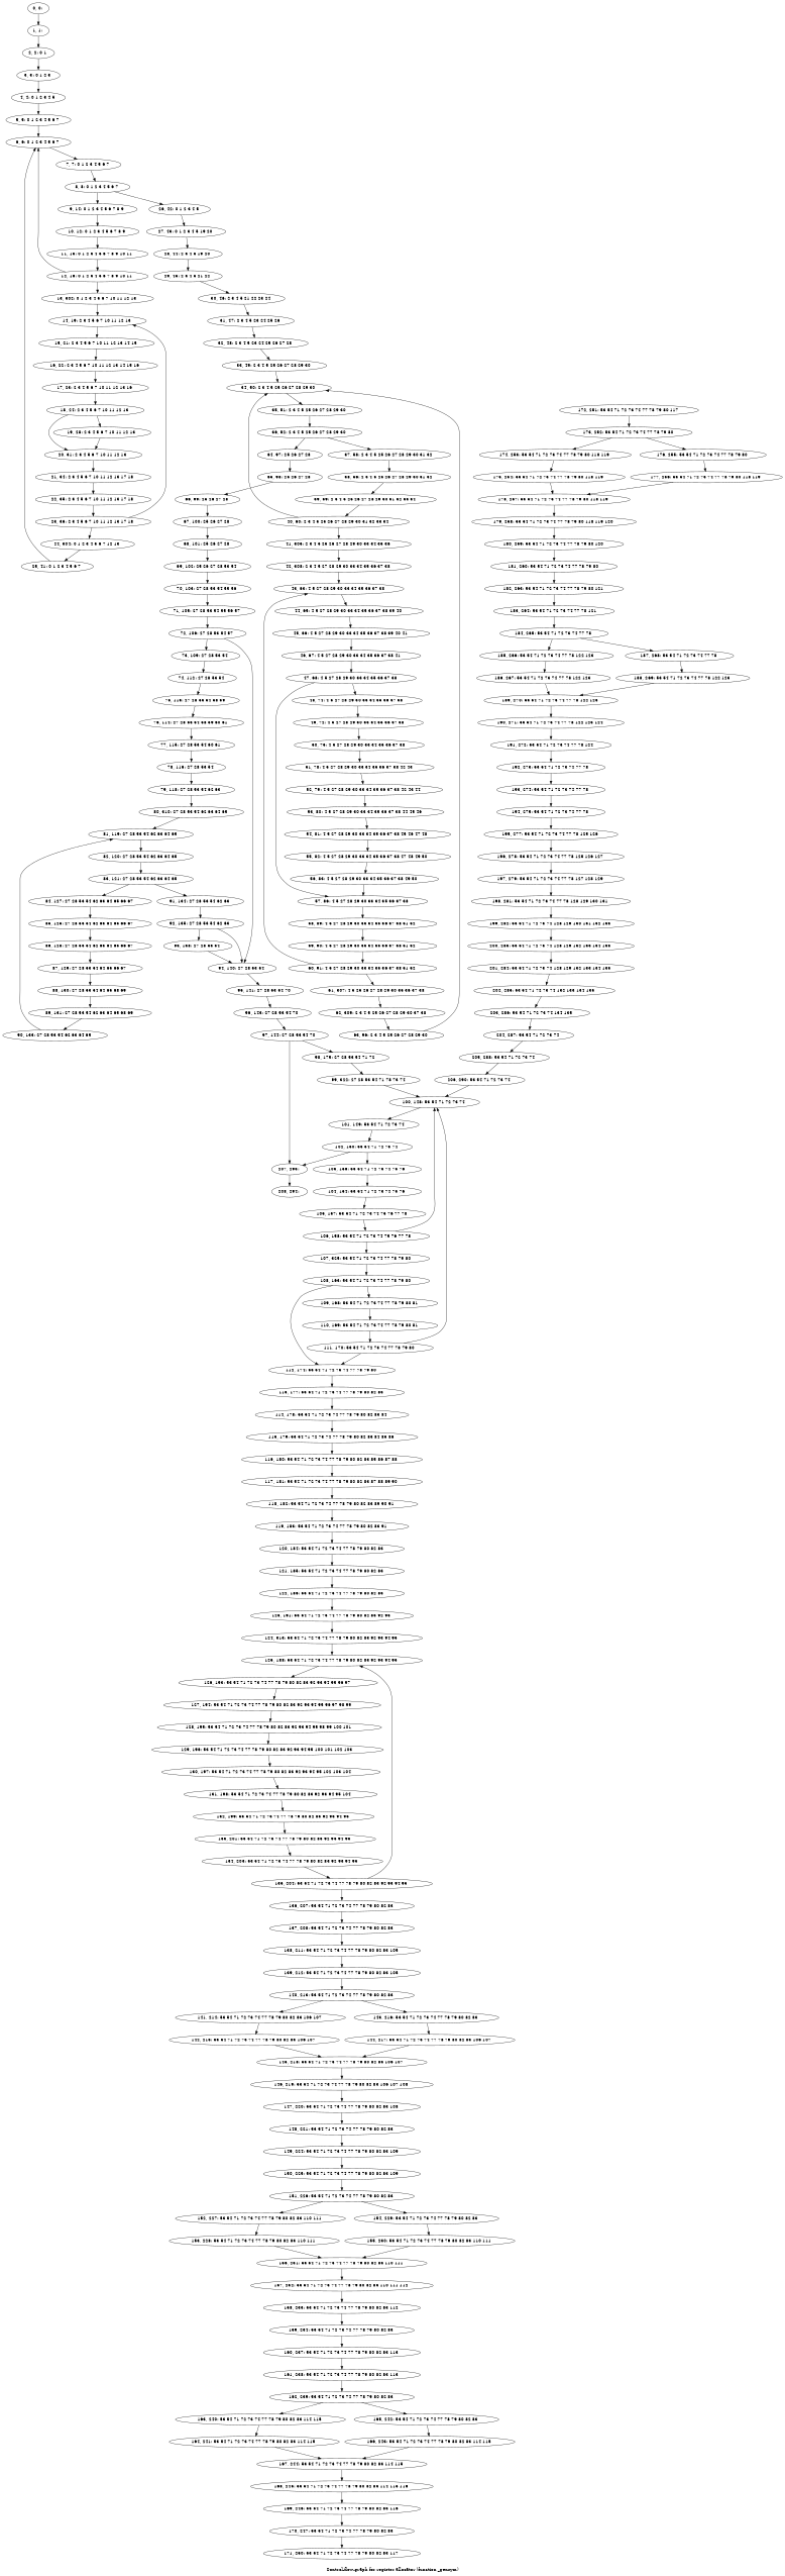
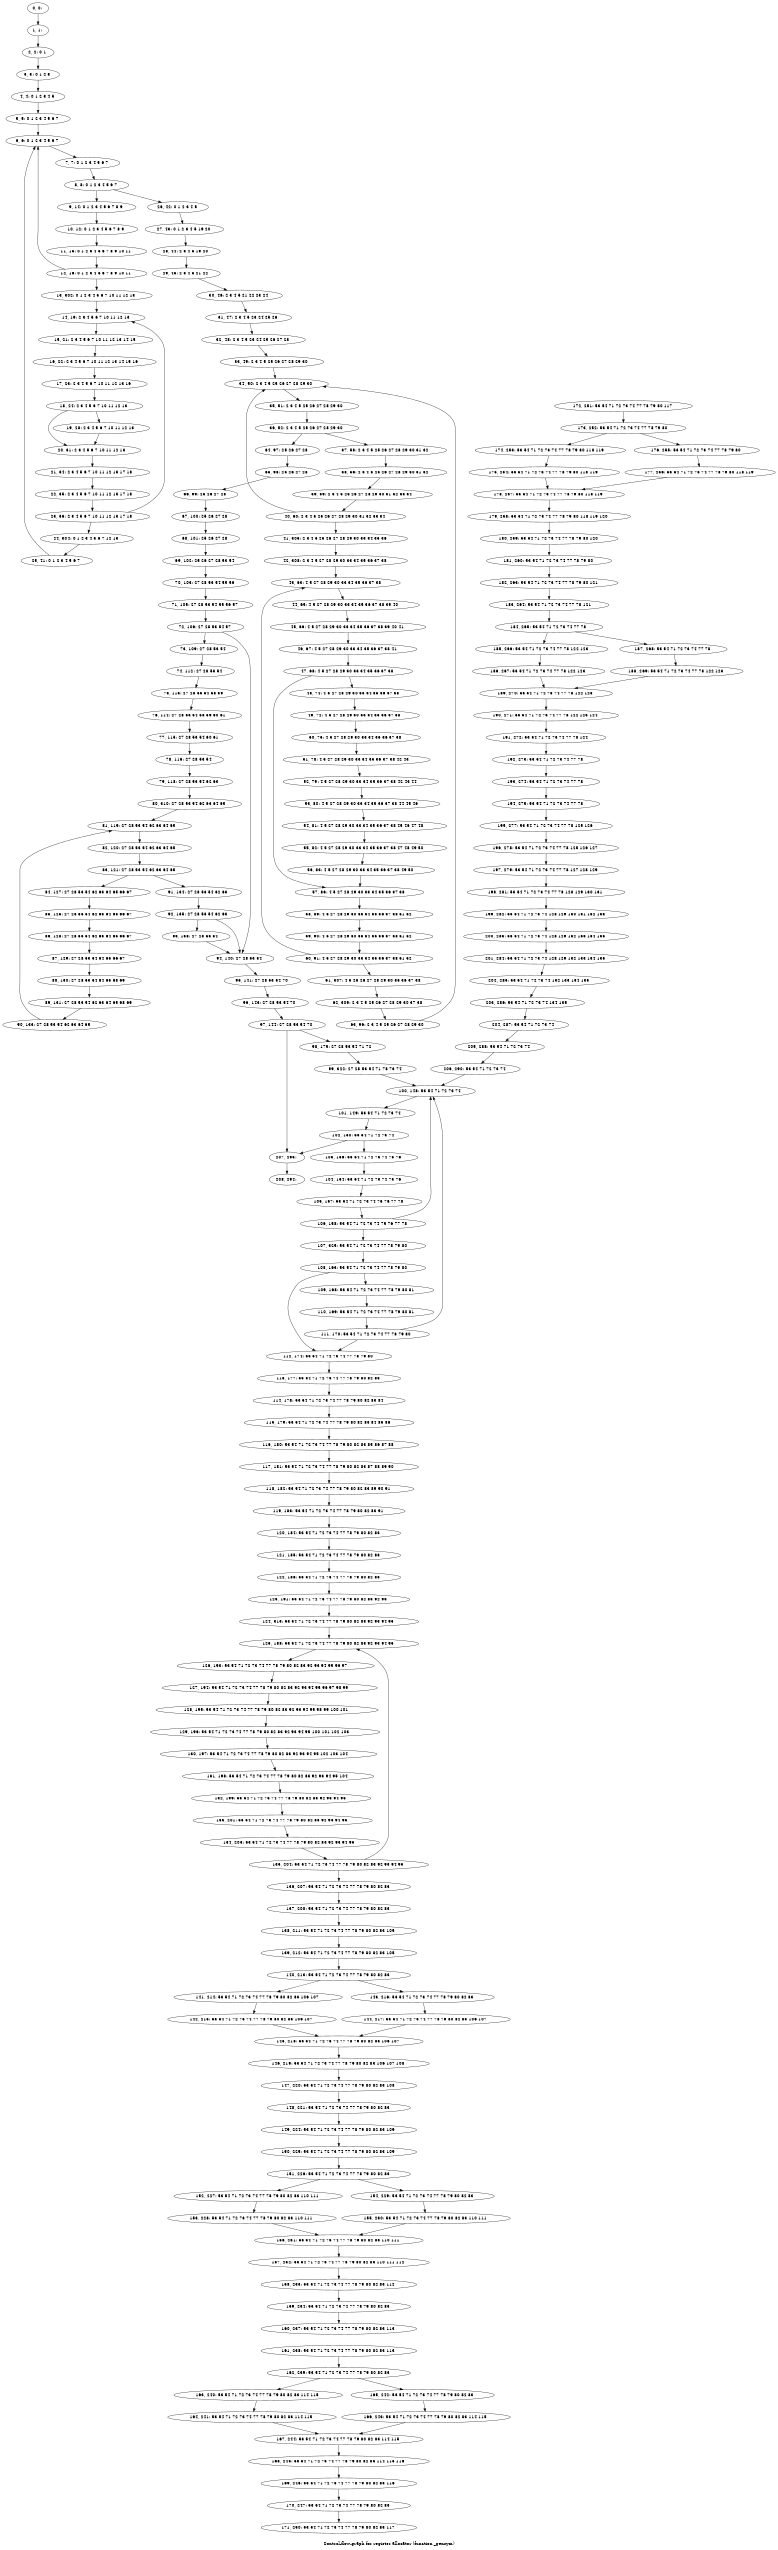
  digraph {
    label="Control-flow-graph for register allocator (function _gensym)"
    n1 [label="0, 0: "]
    n2 [label="1, 1: "]
    n3 [label="2, 2: 0 1 "]
    n4 [label="3, 3: 0 1 2 3 "]
    n5 [label="4, 4: 0 1 2 3 4 5 "]
    n6 [label="5, 5: 0 1 2 3 4 5 6 7 "]
    n7 [label="6, 6: 0 1 2 3 4 5 6 7 "]
    n8 [label="7, 7: 0 1 2 3 4 5 6 7 "]
    n9 [label="8, 8: 0 1 2 3 4 5 6 7 "]
    n10 [label="9, 14: 0 1 2 3 4 5 6 7 8 9 "]
    n11 [label="26, 42: 0 1 2 3 4 5 "]
    n12 [label="10, 12: 0 1 2 3 4 5 6 7 8 9 "]
    n13 [label="27, 43: 0 1 2 3 4 5 19 20 "]
    n14 [label="11, 15: 0 1 2 3 4 5 6 7 8 9 10 11 "]
    n15 [label="12, 16: 0 1 2 3 4 5 6 7 8 9 10 11 "]
    n16 [label="13, 302: 0 1 2 3 4 5 6 7 10 11 12 13 "]
    n17 [label="14, 19: 2 3 4 5 6 7 10 11 12 13 "]
    n18 [label="15, 21: 2 3 4 5 6 7 10 11 12 13 14 15 "]
    n19 [label="16, 22: 2 3 4 5 6 7 10 11 12 13 14 15 16 "]
    n20 [label="17, 23: 2 3 4 5 6 7 10 11 12 13 16 "]
    n21 [label="18, 24: 2 3 4 5 6 7 10 11 12 13 "]
    n22 [label="19, 28: 2 3 4 5 6 7 10 11 12 13 "]
    n23 [label="20, 31: 2 3 4 5 6 7 10 11 12 13 "]
    n24 [label="21, 34: 2 3 4 5 6 7 10 11 12 13 17 18 "]
    n25 [label="22, 35: 2 3 4 5 6 7 10 11 12 13 17 18 "]
    n26 [label="23, 36: 2 3 4 5 6 7 10 11 12 13 17 18 "]
    n27 [label="24, 304: 0 1 2 3 4 5 6 7 12 13 "]
    n28 [label="25, 41: 0 1 2 3 4 5 6 7 "]
    n29 [label="28, 44: 2 3 4 5 19 20 "]
    n30 [label="29, 45: 2 3 4 5 21 22 "]
    n31 [label="30, 46: 2 3 4 5 21 22 23 24 "]
    n32 [label="31, 47: 2 3 4 5 23 24 25 26 "]
    n33 [label="32, 48: 2 3 4 5 23 24 25 26 27 28 "]
    n34 [label="33, 49: 2 3 4 5 25 26 27 28 29 30 "]
    n35 [label="34, 50: 2 3 4 5 25 26 27 28 29 30 "]
    n36 [label="35, 51: 2 3 4 5 25 26 27 28 29 30 "]
    n37 [label="36, 52: 2 3 4 5 25 26 27 28 29 30 "]
    n38 [label="37, 58: 2 3 4 5 25 26 27 28 29 30 31 32 "]
    n39 [label="64, 97: 25 26 27 28 "]
    n40 [label="38, 56: 2 3 4 5 25 26 27 28 29 30 31 32 "]
    n41 [label="65, 98: 25 26 27 28 "]
    n42 [label="39, 59: 2 3 4 5 25 26 27 28 29 30 31 32 33 34 "]
    n43 [label="40, 60: 2 3 4 5 25 26 27 28 29 30 31 32 33 34 "]
    n44 [label="41, 305: 2 3 4 5 25 26 27 28 29 30 33 34 35 36 "]
    n45 [label="42, 308: 2 3 4 5 27 28 29 30 33 34 35 36 37 38 "]
    n46 [label="43, 63: 4 5 27 28 29 30 33 34 35 36 37 38 "]
    n47 [label="44, 65: 4 5 27 28 29 30 33 34 35 36 37 38 39 40 "]
    n48 [label="45, 66: 4 5 27 28 29 30 33 34 35 36 37 38 39 40 41 "]
    n49 [label="46, 67: 4 5 27 28 29 30 33 34 35 36 37 38 41 "]
    n50 [label="47, 68: 4 5 27 28 29 30 33 34 35 36 37 38 "]
    n51 [label="48, 74: 4 5 27 28 29 30 33 34 35 36 37 38 "]
    n52 [label="57, 86: 4 5 27 28 29 30 33 34 35 36 37 38 "]
    n53 [label="49, 72: 4 5 27 28 29 30 33 34 35 36 37 38 "]
    n54 [label="58, 89: 4 5 27 28 29 30 33 34 35 36 37 38 51 52 "]
    n55 [label="50, 75: 4 5 27 28 29 30 33 34 35 36 37 38 "]
    n56 [label="51, 78: 4 5 27 28 29 30 33 34 35 36 37 38 42 43 "]
    n57 [label="52, 79: 4 5 27 28 29 30 33 34 35 36 37 38 42 43 44 "]
    n58 [label="53, 80: 4 5 27 28 29 30 33 34 35 36 37 38 44 45 46 "]
    n59 [label="54, 81: 4 5 27 28 29 30 33 34 35 36 37 38 45 46 47 48 "]
    n60 [label="55, 82: 4 5 27 28 29 30 33 34 35 36 37 38 47 48 49 50 "]
    n61 [label="56, 83: 4 5 27 28 29 30 33 34 35 36 37 38 49 50 "]
    n62 [label="59, 90: 4 5 27 28 29 30 33 34 35 36 37 38 51 52 "]
    n63 [label="60, 91: 4 5 27 28 29 30 33 34 35 36 37 38 51 52 "]
    n64 [label="61, 307: 4 5 25 26 27 28 29 30 35 36 37 38 "]
    n65 [label="62, 309: 2 3 4 5 25 26 27 28 29 30 37 38 "]
    n66 [label="63, 96: 2 3 4 5 25 26 27 28 29 30 "]
    n67 [label="66, 99: 25 26 27 28 "]
    n68 [label="67, 100: 25 26 27 28 "]
    n69 [label="68, 101: 25 26 27 28 "]
    n70 [label="69, 102: 25 26 27 28 53 54 "]
    n71 [label="70, 103: 27 28 53 54 55 56 "]
    n72 [label="71, 105: 27 28 53 54 55 56 57 "]
    n73 [label="72, 106: 27 28 53 54 57 "]
    n74 [label="73, 109: 27 28 53 54 "]
    n75 [label="94, 140: 27 28 53 54 "]
    n76 [label="74, 112: 27 28 53 54 "]
    n77 [label="95, 141: 27 28 53 54 70 "]
    n78 [label="75, 113: 27 28 53 54 58 59 "]
    n79 [label="76, 114: 27 28 53 54 58 59 60 61 "]
    n80 [label="77, 115: 27 28 53 54 60 61 "]
    n81 [label="78, 116: 27 28 53 54 "]
    n82 [label="79, 118: 27 28 53 54 62 63 "]
    n83 [label="80, 310: 27 28 53 54 62 63 64 65 "]
    n84 [label="81, 119: 27 28 53 54 62 63 64 65 "]
    n85 [label="82, 120: 27 28 53 54 62 63 64 65 "]
    n86 [label="83, 121: 27 28 53 54 62 63 64 65 "]
    n87 [label="84, 127: 27 28 53 54 62 63 64 65 66 67 "]
    n88 [label="91, 134: 27 28 53 54 62 63 "]
    n89 [label="85, 125: 27 28 53 54 62 63 64 65 66 67 "]
    n90 [label="92, 135: 27 28 53 54 62 63 "]
    n91 [label="86, 128: 27 28 53 54 62 63 64 65 66 67 "]
    n92 [label="87, 129: 27 28 53 54 64 65 66 67 "]
    n93 [label="88, 130: 27 28 53 54 64 65 68 69 "]
    n94 [label="89, 131: 27 28 53 54 62 63 64 65 68 69 "]
    n95 [label="90, 133: 27 28 53 54 62 63 64 65 "]
    n96 [label="93, 138: 27 28 53 54 "]
    n97 [label="96, 143: 27 28 53 54 70 "]
    n98 [label="97, 144: 27 28 53 54 70 "]
    n99 [label="98, 175: 27 28 53 54 71 72 "]
    n100 [label="207, 293: "]
    n101 [label="99, 322: 27 28 53 54 71 78 73 74"]
    n102 [label="208, 294: "]
    n103 [label="100, 148: 53 54 71 72 73 74 "]
    n104 [label="101, 149: 53 54 71 72 73 74 "]
    n105 [label="102, 150: 53 54 71 72 73 74 "]
    n106 [label="103, 156: 53 54 71 72 73 74 75 76 "]
    n107 [label="104, 154: 53 54 71 72 73 74 75 76 "]
    n108 [label="105, 157: 53 54 71 72 73 74 75 76 77 78 "]
    n109 [label="106, 158: 53 54 71 72 73 74 75 76 77 78 "]
    n110 [label="107, 325: 53 54 71 72 73 74 77 78 79 80 "]
    n111 [label="108, 163: 53 54 71 72 73 74 77 78 79 80 "]
    n112 [label="109, 168: 53 54 71 72 73 74 77 78 79 80 81 "]
    n113 [label="112, 174: 53 54 71 72 73 74 77 78 79 80 "]
    n114 [label="110, 169: 53 54 71 72 73 74 77 78 79 80 81 "]
    n115 [label="113, 177: 53 54 71 72 73 74 77 78 79 80 82 83 "]
    n116 [label="111, 170: 53 54 71 72 73 74 77 78 79 80 "]
    n117 [label="114, 178: 53 54 71 72 73 74 77 78 79 80 82 83 84 "]
    n118 [label="115, 179: 53 54 71 72 73 74 77 78 79 80 82 83 84 85 86 "]
    n119 [label="116, 180: 53 54 71 72 73 74 77 78 79 80 82 83 85 86 87 88 "]
    n120 [label="117, 181: 53 54 71 72 73 74 77 78 79 80 82 83 87 88 89 90 "]
    n121 [label="118, 182: 53 54 71 72 73 74 77 78 79 80 82 83 89 90 91 "]
    n122 [label="119, 183: 53 54 71 72 73 74 77 78 79 80 82 83 91 "]
    n123 [label="120, 184: 53 54 71 72 73 74 77 78 79 80 82 83 "]
    n124 [label="121, 185: 53 54 71 72 73 74 77 78 79 80 82 83 "]
    n125 [label="122, 186: 53 54 71 72 73 74 77 78 79 80 82 83 "]
    n126 [label="123, 191: 53 54 71 72 73 74 77 78 79 80 82 83 92 93 "]
    n127 [label="124, 313: 53 54 71 72 73 74 77 78 79 80 82 83 92 93 94 95 "]
    n128 [label="125, 188: 53 54 71 72 73 74 77 78 79 80 82 83 92 93 94 95 "]
    n129 [label="126, 193: 53 54 71 72 73 74 77 78 79 80 82 83 92 93 94 95 96 97 "]
    n130 [label="127, 194: 53 54 71 72 73 74 77 78 79 80 82 83 92 93 94 95 96 97 98 99 "]
    n131 [label="128, 195: 53 54 71 72 73 74 77 78 79 80 82 83 92 93 94 95 98 99 100 101 "]
    n132 [label="129, 196: 53 54 71 72 73 74 77 78 79 80 82 83 92 93 94 95 100 101 102 103 "]
    n133 [label="130, 197: 53 54 71 72 73 74 77 78 79 80 82 83 92 93 94 95 102 103 104 "]
    n134 [label="131, 198: 53 54 71 72 73 74 77 78 79 80 82 83 92 93 94 95 104 "]
    n135 [label="132, 199: 53 54 71 72 73 74 77 78 79 80 82 83 92 93 94 95 "]
    n136 [label="133, 201: 53 54 71 72 73 74 77 78 79 80 82 83 92 93 94 95 "]
    n137 [label="134, 203: 53 54 71 72 73 74 77 78 79 80 82 83 92 93 94 95 "]
    n138 [label="135, 204: 53 54 71 72 73 74 77 78 79 80 82 83 92 93 94 95 "]
    n139 [label="136, 207: 53 54 71 72 73 74 77 78 79 80 82 83 "]
    n140 [label="137, 208: 53 54 71 72 73 74 77 78 79 80 82 83 "]
    n141 [label="138, 211: 53 54 71 72 73 74 77 78 79 80 82 83 105 "]
    n142 [label="139, 212: 53 54 71 72 73 74 77 78 79 80 82 83 105 "]
    n143 [label="140, 213: 53 54 71 72 73 74 77 78 79 80 82 83 "]
    n144 [label="141, 214: 53 54 71 72 73 74 77 78 79 80 82 83 106 107 "]
    n145 [label="143, 216: 53 54 71 72 73 74 77 78 79 80 82 83 "]
    n146 [label="142, 215: 53 54 71 72 73 74 77 78 79 80 82 83 106 107 "]
    n147 [label="144, 217: 53 54 71 72 73 74 77 78 79 80 82 83 106 107 "]
    n148 [label="145, 218: 53 54 71 72 73 74 77 78 79 80 82 83 106 107 "]
    n149 [label="146, 219: 53 54 71 72 73 74 77 78 79 80 82 83 106 107 108 "]
    n150 [label="147, 220: 53 54 71 72 73 74 77 78 79 80 82 83 108 "]
    n151 [label="148, 221: 53 54 71 72 73 74 77 78 79 80 82 83 "]
    n152 [label="149, 224: 53 54 71 72 73 74 77 78 79 80 82 83 109 "]
    n153 [label="150, 225: 53 54 71 72 73 74 77 78 79 80 82 83 109 "]
    n154 [label="151, 226: 53 54 71 72 73 74 77 78 79 80 82 83 "]
    n155 [label="152, 227: 53 54 71 72 73 74 77 78 79 80 82 83 110 111 "]
    n156 [label="154, 229: 53 54 71 72 73 74 77 78 79 80 82 83 "]
    n157 [label="153, 228: 53 54 71 72 73 74 77 78 79 80 82 83 110 111 "]
    n158 [label="155, 230: 53 54 71 72 73 74 77 78 79 80 82 83 110 111 "]
    n159 [label="156, 231: 53 54 71 72 73 74 77 78 79 80 82 83 110 111 "]
    n160 [label="157, 232: 53 54 71 72 73 74 77 78 79 80 82 83 110 111 112 "]
    n161 [label="158, 233: 53 54 71 72 73 74 77 78 79 80 82 83 112 "]
    n162 [label="159, 234: 53 54 71 72 73 74 77 78 79 80 82 83 "]
    n163 [label="160, 237: 53 54 71 72 73 74 77 78 79 80 82 83 113 "]
    n164 [label="161, 238: 53 54 71 72 73 74 77 78 79 80 82 83 113 "]
    n165 [label="162, 239: 53 54 71 72 73 74 77 78 79 80 82 83 "]
    n166 [label="163, 240: 53 54 71 72 73 74 77 78 79 80 82 83 114 115 "]
    n167 [label="165, 242: 53 54 71 72 73 74 77 78 79 80 82 83 "]
    n168 [label="164, 241: 53 54 71 72 73 74 77 78 79 80 82 83 114 115 "]
    n169 [label="166, 243: 53 54 71 72 73 74 77 78 79 80 82 83 114 115 "]
    n170 [label="167, 244: 53 54 71 72 73 74 77 78 79 80 82 83 114 115 "]
    n171 [label="168, 245: 53 54 71 72 73 74 77 78 79 80 82 83 114 115 116 "]
    n172 [label="169, 246: 53 54 71 72 73 74 77 78 79 80 82 83 116 "]
    n173 [label="170, 247: 53 54 71 72 73 74 77 78 79 80 82 83 "]
    n174 [label="171, 250: 53 54 71 72 73 74 77 78 79 80 82 83 117 "]
    n175 [label="172, 251: 53 54 71 72 73 74 77 78 79 80 117 "]
    n176 [label="173, 252: 53 54 71 72 73 74 77 78 79 80 "]
    n177 [label="174, 253: 53 54 71 72 73 74 77 78 79 80 118 119 "]
    n178 [label="176, 255: 53 54 71 72 73 74 77 78 79 80 "]
    n179 [label="175, 254: 53 54 71 72 73 74 77 78 79 80 118 119 "]
    n180 [label="177, 256: 53 54 71 72 73 74 77 78 79 80 118 119 "]
    n181 [label="178, 257: 53 54 71 72 73 74 77 78 79 80 118 119 "]
    n182 [label="179, 258: 53 54 71 72 73 74 77 78 79 80 118 119 120 "]
    n183 [label="180, 259: 53 54 71 72 73 74 77 78 79 80 120 "]
    n184 [label="181, 260: 53 54 71 72 73 74 77 78 79 80 "]
    n185 [label="182, 263: 53 54 71 72 73 74 77 78 79 80 121 "]
    n186 [label="183, 264: 53 54 71 72 73 74 77 78 121 "]
    n187 [label="184, 265: 53 54 71 72 73 74 77 78 "]
    n188 [label="185, 266: 53 54 71 72 73 74 77 78 122 123 "]
    n189 [label="187, 268: 53 54 71 72 73 74 77 78 "]
    n190 [label="186, 267: 53 54 71 72 73 74 77 78 122 123 "]
    n191 [label="188, 269: 53 54 71 72 73 74 77 78 122 123 "]
    n192 [label="189, 270: 53 54 71 72 73 74 77 78 122 123 "]
    n193 [label="190, 271: 53 54 71 72 73 74 77 78 122 123 124 "]
    n194 [label="191, 272: 53 54 71 72 73 74 77 78 124 "]
    n195 [label="192, 273: 53 54 71 72 73 74 77 78 "]
    n196 [label="193, 274: 53 54 71 72 73 74 77 78 "]
    n197 [label="194, 275: 53 54 71 72 73 74 77 78 "]
    n198 [label="195, 277: 53 54 71 72 73 74 77 78 125 126 "]
    n199 [label="196, 278: 53 54 71 72 73 74 77 78 125 126 127 "]
    n200 [label="197, 279: 53 54 71 72 73 74 77 78 127 128 129 "]
    n201 [label="198, 281: 53 54 71 72 73 74 77 78 128 129 130 131 "]
    n202 [label="199, 282: 53 54 71 72 73 74 128 129 130 131 132 133 "]
    n203 [label="200, 283: 53 54 71 72 73 74 128 129 132 133 134 135 "]
    n204 [label="201, 284: 53 54 71 72 73 74 128 129 132 133 134 135 "]
    n205 [label="202, 285: 53 54 71 72 73 74 132 133 134 135 "]
    n206 [label="203, 286: 53 54 71 72 73 74 134 135 "]
    n207 [label="204, 287: 53 54 71 72 73 74 "]
    n208 [label="205, 288: 53 54 71 72 73 74 "]
    n209 [label="206, 290: 53 54 71 72 73 74 "]
    n1 -> n2
    n2 -> n3
    n3 -> n4
    n4 -> n5
    n5 -> n6
    n6 -> n7
    n7 -> n8
    n8 -> n9
    n9 -> n10
    n9 -> n11
    n10 -> n12
    n11 -> n13
    n12 -> n14
    n13 -> n29
    n14 -> n15
    n15 -> n7
    n15 -> n16
    n16 -> n17
    n17 -> n18
    n18 -> n19
    n19 -> n20
    n20 -> n21
    n21 -> n22
    n21 -> n23
    n22 -> n23
    n23 -> n24
    n24 -> n25
    n25 -> n26
    n26 -> n17
    n26 -> n27
    n27 -> n28
    n28 -> n7
    n29 -> n30
    n30 -> n31
    n31 -> n32
    n32 -> n33
    n33 -> n34
    n34 -> n35
    n35 -> n36
    n36 -> n37
    n37 -> n38
    n37 -> n39
    n38 -> n40
    n39 -> n41
    n40 -> n42
    n41 -> n67
    n42 -> n43
    n43 -> n35
    n43 -> n44
    n44 -> n45
    n45 -> n46
    n46 -> n47
    n47 -> n48
    n48 -> n49
    n49 -> n50
    n50 -> n51
    n50 -> n52
    n51 -> n53
    n52 -> n54
    n53 -> n55
    n54 -> n62
    n55 -> n56
    n56 -> n57
    n57 -> n58
    n58 -> n59
    n59 -> n60
    n60 -> n61
    n61 -> n52
    n62 -> n63
    n63 -> n46
    n63 -> n64
    n64 -> n65
    n65 -> n66
    n66 -> n35
    n67 -> n68
    n68 -> n69
    n69 -> n70
    n70 -> n71
    n71 -> n72
    n72 -> n73
    n73 -> n74
    n73 -> n75
    n74 -> n76
    n75 -> n77
    n76 -> n78
    n77 -> n97
    n78 -> n79
    n79 -> n80
    n80 -> n81
    n81 -> n82
    n82 -> n83
    n83 -> n84
    n84 -> n85
    n85 -> n86
    n86 -> n87
    n86 -> n88
    n87 -> n89
    n88 -> n90
    n89 -> n91
    n90 -> n75
    n90 -> n96
    n91 -> n92
    n92 -> n93
    n93 -> n94
    n94 -> n95
    n95 -> n84
    n96 -> n75
    n97 -> n98
    n98 -> n99
    n98 -> n100
    n99 -> n101
    n100 -> n102
    n101 -> n103
    n103 -> n104
    n104 -> n105
    n105 -> n100
    n105 -> n106
    n106 -> n107
    n107 -> n108
    n108 -> n109
    n109 -> n103
    n109 -> n110
    n110 -> n111
    n111 -> n112
    n111 -> n113
    n112 -> n114
    n113 -> n115
    n114 -> n116
    n115 -> n117
    n116 -> n103
    n116 -> n113
    n117 -> n118
    n118 -> n119
    n119 -> n120
    n120 -> n121
    n121 -> n122
    n122 -> n123
    n123 -> n124
    n124 -> n125
    n125 -> n126
    n126 -> n127
    n127 -> n128
    n128 -> n129
    n129 -> n130
    n130 -> n131
    n131 -> n132
    n132 -> n133
    n133 -> n134
    n134 -> n135
    n135 -> n136
    n136 -> n137
    n137 -> n138
    n138 -> n128
    n138 -> n139
    n139 -> n140
    n140 -> n141
    n141 -> n142
    n142 -> n143
    n143 -> n144
    n143 -> n145
    n144 -> n146
    n145 -> n147
    n146 -> n148
    n147 -> n148
    n148 -> n149
    n149 -> n150
    n150 -> n151
    n151 -> n152
    n152 -> n153
    n153 -> n154
    n154 -> n155
    n154 -> n156
    n155 -> n157
    n156 -> n158
    n157 -> n159
    n158 -> n159
    n159 -> n160
    n160 -> n161
    n161 -> n162
    n162 -> n163
-   n163 -> n164
    n164 -> n165
    n165 -> n166
    n165 -> n167
    n166 -> n168
    n167 -> n169
    n168 -> n170
    n169 -> n170
    n170 -> n171
    n171 -> n172
    n172 -> n173
    n173 -> n174
    n175 -> n176
    n176 -> n177
    n176 -> n178
    n177 -> n179
    n178 -> n180
    n179 -> n181
    n180 -> n181
    n181 -> n182
    n182 -> n183
    n183 -> n184
    n184 -> n185
    n185 -> n186
    n186 -> n187
    n187 -> n188
    n187 -> n189
    n188 -> n190
    n189 -> n191
    n190 -> n192
    n191 -> n192
    n192 -> n193
    n193 -> n194
    n194 -> n195
    n195 -> n196
    n196 -> n197
    n197 -> n198
    n198 -> n199
    n199 -> n200
    n200 -> n201
    n201 -> n202
    n202 -> n203
    n203 -> n204
    n204 -> n205
    n205 -> n206
    n206 -> n207
    n207 -> n208
    n208 -> n209
    n209 -> n103
  }
